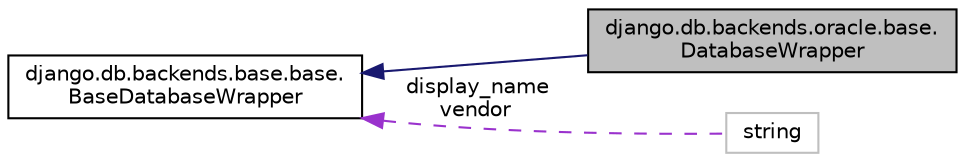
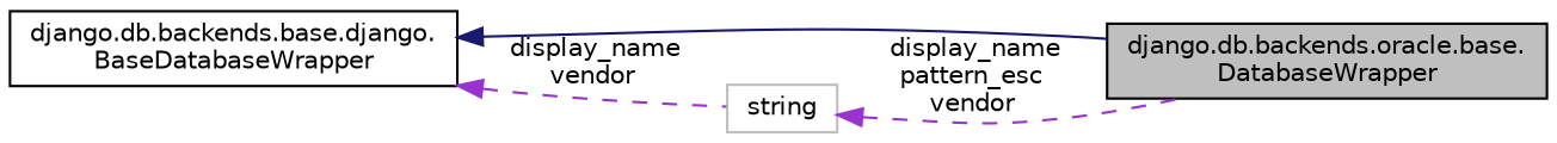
  digraph {
    rankdir=LR
    node [color=black fillcolor=white fontname=Helvetica fontsize=10 shape=record style=filled]
    edge [color=darkorchid3 dir=back fontname=Helvetica fontsize=10 labelfontname=Helvetica labelfontsize=10 style=dashed]
    n1 [fillcolor=grey75 fontcolor=black height=0.2 label="django.db.backends.oracle.base.\lDatabaseWrapper" width=0.4]
-   n2 [height=0.2 label="django.db.backends.base.base.\lBaseDatabaseWrapper" width=0.4]
+   n2 [height=0.2 label="django.db.backends.base.django.\lBaseDatabaseWrapper" width=0.4]
    n3 [color=grey75 height=0.2 label=string width=0.4]
    n2 -> n1 [color=midnightblue style=solid]
    n2 -> n3 [label=" display_name\nvendor"]
+   n3 -> n1 [label=" display_name\npattern_esc\nvendor"]
  }
